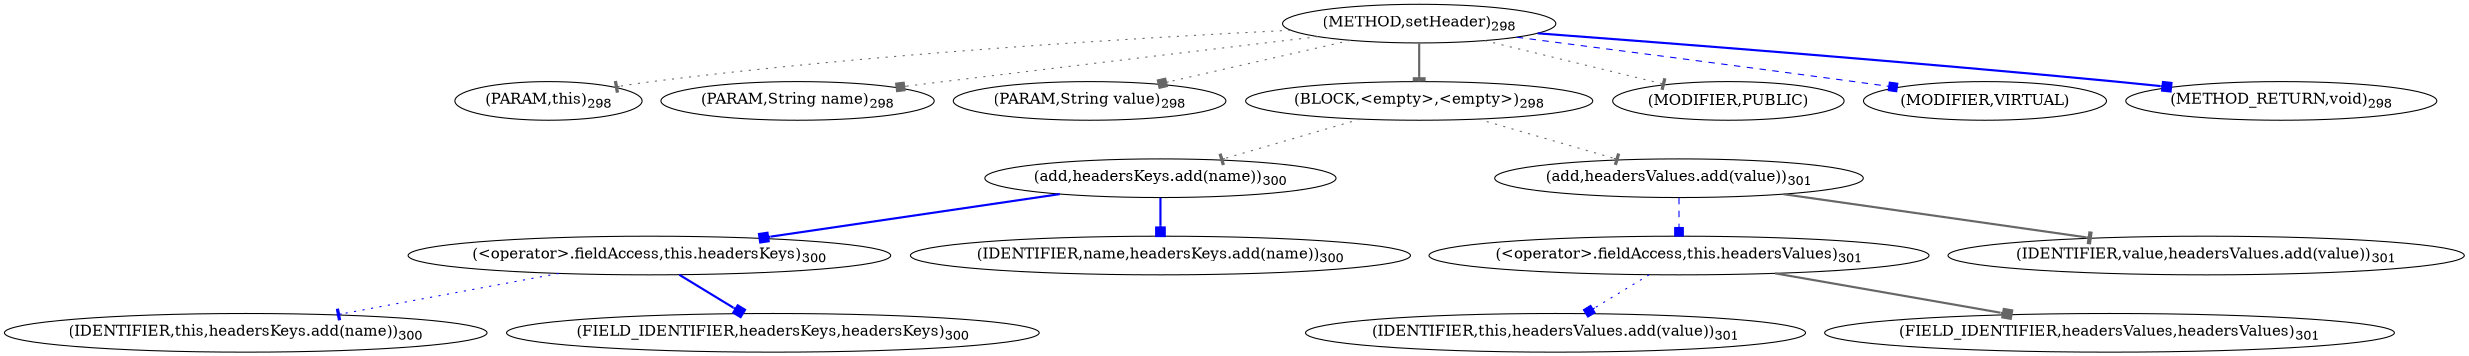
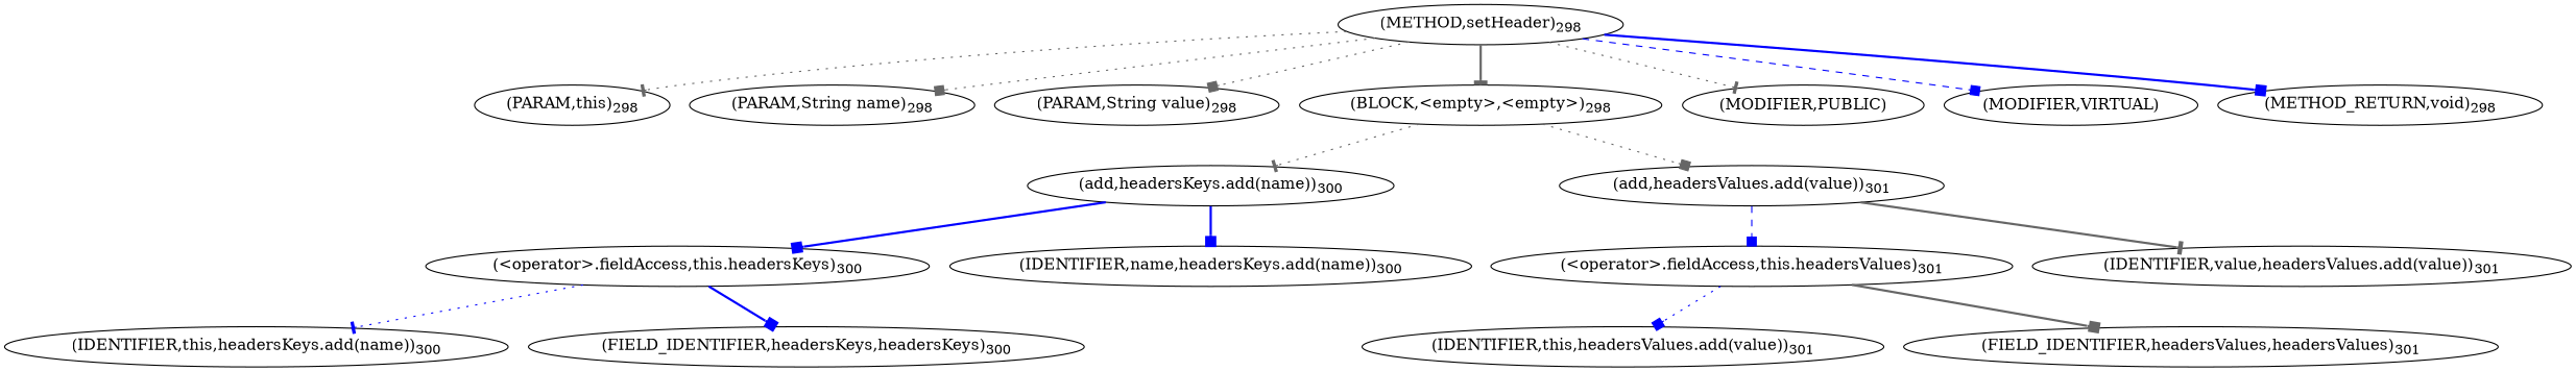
  digraph {
    edge [arrowhead=box color=gray40 style=dotted]
    n1 [label=<(METHOD,setHeader)<SUB>298</SUB>>]
    n2 [label=<(PARAM,this)<SUB>298</SUB>>]
    n3 [label=<(PARAM,String name)<SUB>298</SUB>>]
    n4 [label=<(PARAM,String value)<SUB>298</SUB>>]
    n5 [label=<(BLOCK,&lt;empty&gt;,&lt;empty&gt;)<SUB>298</SUB>>]
    n6 [label=<(MODIFIER,PUBLIC)>]
    n7 [label=<(MODIFIER,VIRTUAL)>]
    n8 [label=<(METHOD_RETURN,void)<SUB>298</SUB>>]
    n9 [label=<(add,headersKeys.add(name))<SUB>300</SUB>>]
    n10 [label=<(add,headersValues.add(value))<SUB>301</SUB>>]
    n11 [label=<(&lt;operator&gt;.fieldAccess,this.headersKeys)<SUB>300</SUB>>]
    n12 [label=<(IDENTIFIER,name,headersKeys.add(name))<SUB>300</SUB>>]
    n13 [label=<(&lt;operator&gt;.fieldAccess,this.headersValues)<SUB>301</SUB>>]
    n14 [label=<(IDENTIFIER,value,headersValues.add(value))<SUB>301</SUB>>]
    n15 [label=<(IDENTIFIER,this,headersKeys.add(name))<SUB>300</SUB>>]
    n16 [label=<(FIELD_IDENTIFIER,headersKeys,headersKeys)<SUB>300</SUB>>]
    n17 [label=<(IDENTIFIER,this,headersValues.add(value))<SUB>301</SUB>>]
    n18 [label=<(FIELD_IDENTIFIER,headersValues,headersValues)<SUB>301</SUB>>]
    n1 -> n2 [arrowhead=tee]
    n1 -> n3
    n1 -> n4
    n1 -> n5 [arrowhead=tee style=bold]
    n1 -> n6 [arrowhead=tee]
    n1 -> n7 [color=blue style=dashed]
    n1 -> n8 [color=blue style=bold]
    n5 -> n9 [arrowhead=tee]
-   n5 -> n10 [arrowhead=tee]
+   n5 -> n10
    n9 -> n11 [color=blue style=bold]
    n9 -> n12 [color=blue style=bold]
    n10 -> n13 [color=blue style=dashed]
    n10 -> n14 [arrowhead=tee style=bold]
    n11 -> n15 [arrowhead=tee color=blue]
    n11 -> n16 [color=blue style=bold]
    n13 -> n17 [color=blue]
    n13 -> n18 [style=bold]
  }
